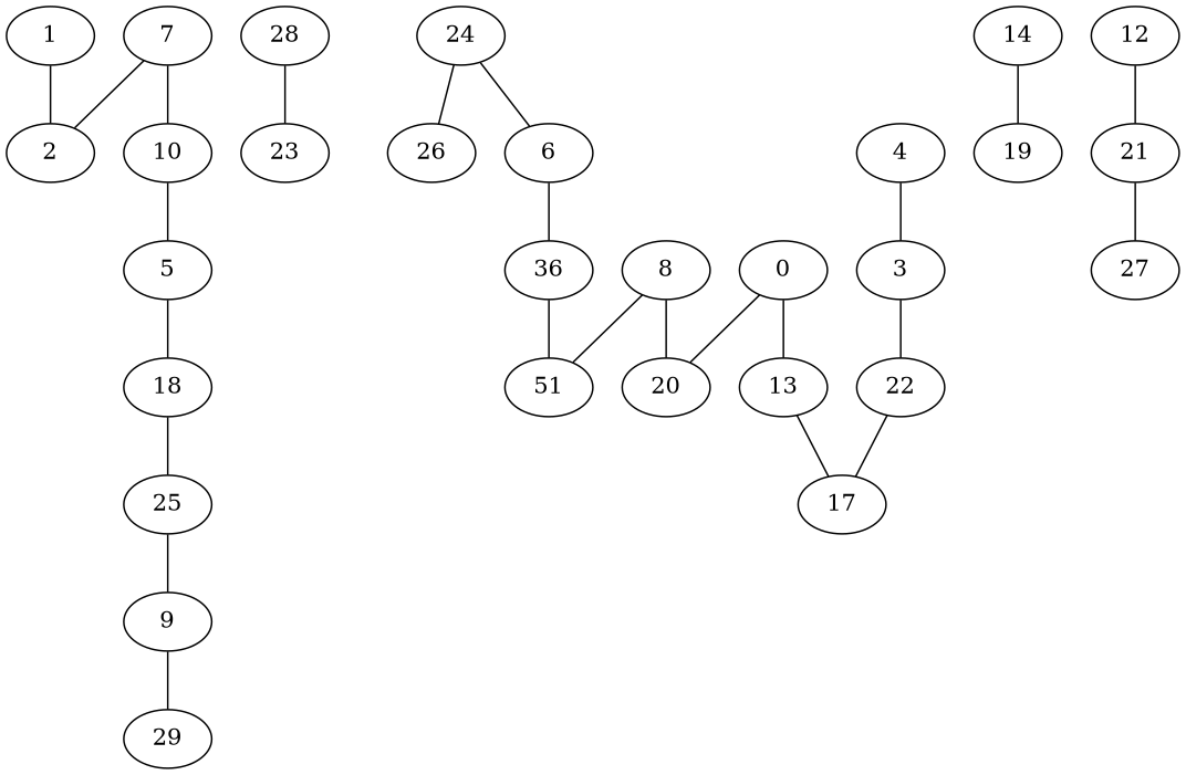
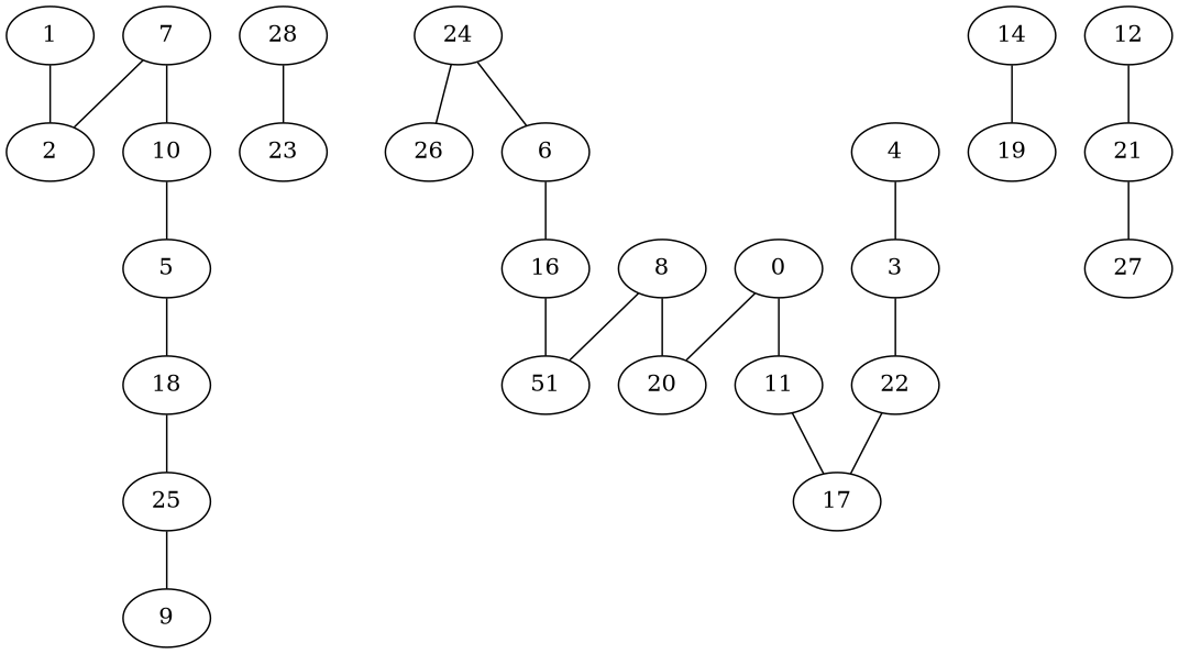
  strict graph {
    1
    2
    7
    10
    5
    18
    25
    9
-   29
    28
    23
    24
    26
    6
-   16 [label=36]
+   16
    n16 [label=51]
    8
    20
    0
-   13
+   13 [label=11]
    17
    22
    3
    4
    14
    19
    21
    27
    12
    1 -- 2
    7 -- 2
    7 -- 10
    10 -- 5
    5 -- 18
    18 -- 25
    25 -- 9
-   9 -- 29
    28 -- 23
    24 -- 26
    24 -- 6
    6 -- 16
    16 -- n16
    8 -- n16
    8 -- 20
    0 -- 20
    0 -- 13
    13 -- 17
    22 -- 17
    3 -- 22
    4 -- 3
    14 -- 19
    21 -- 27
    12 -- 21
  }
